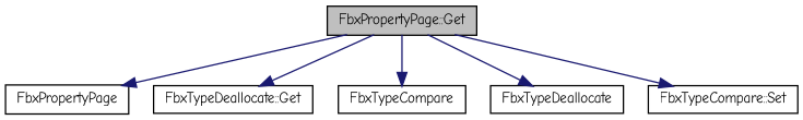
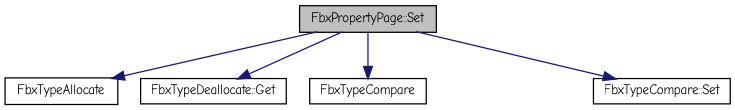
  digraph {
    fontname="Comic Neue"
    rankdir=TB
    node [color=black fillcolor=white fontname="Comic Neue" fontsize=10 shape=record style=filled]
    edge [color=midnightblue fontname="Comic Neue" fontsize=10 labelfontname=Helvetica labelfontsize=10 style=solid]
-   n1 [fillcolor=grey75 fontcolor=black height=0.2 label="FbxPropertyPage::Get" width=0.4]
-   n2 [height=0.2 label=FbxPropertyPage width=0.4]
+   n1 [fillcolor=grey75 fontcolor=black height=0.2 label="FbxPropertyPage::Set" width=0.4]
+   n2 [height=0.2 label=FbxTypeAllocate width=0.4]
    n3 [height=0.2 label="FbxTypeDeallocate::Get" width=0.4]
    n4 [height=0.2 label=FbxTypeCompare width=0.4]
-   n5 [height=0.2 label=FbxTypeDeallocate width=0.4]
    n6 [height=0.2 label="FbxTypeCompare::Set" width=0.4]
    n1 -> n2
    n1 -> n3
    n1 -> n4
-   n1 -> n5
    n1 -> n6
  }
